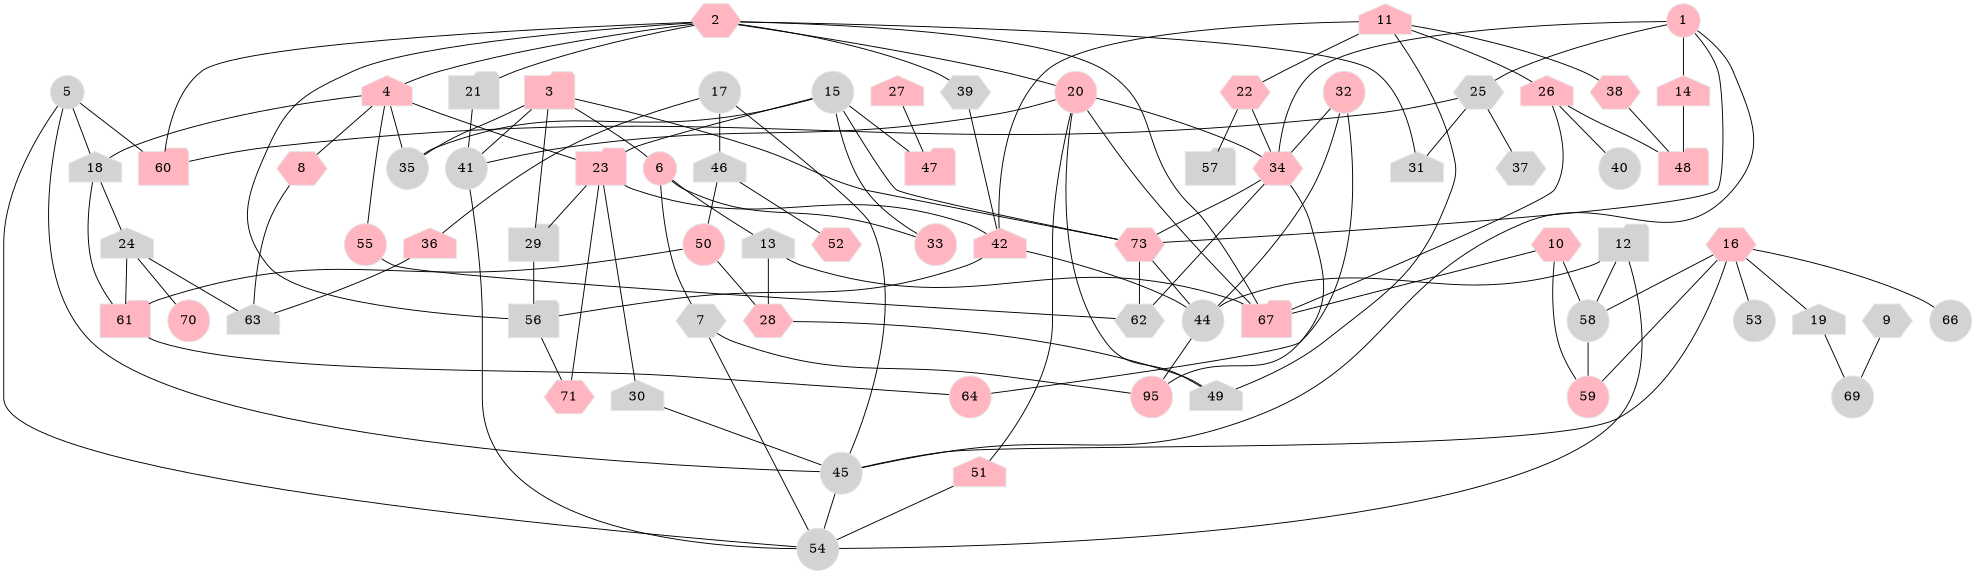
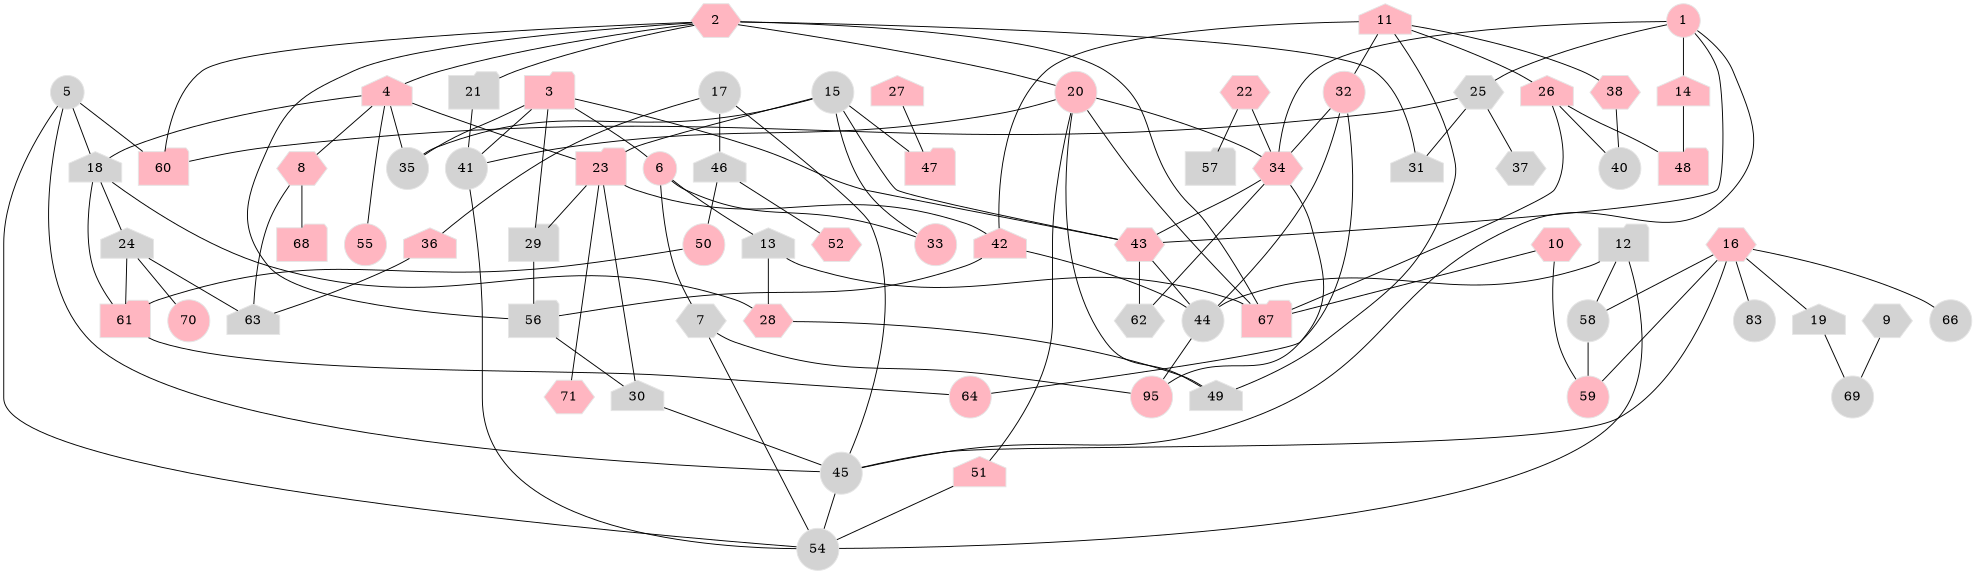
  graph {
    node [color=gray90 fillcolor=lightpink shape=circle style=filled]
    edge [weight=1.0]
    14 [shape=house]
    1
    25 [fillcolor=lightgrey shape=hexagon]
    34 [shape=hexagon]
-   43 [shape=hexagon label=73]
+   43 [shape=hexagon]
    45 [fillcolor=lightgrey]
    48 [shape=folder]
    31 [fillcolor=lightgrey shape=house]
    60 [shape=folder]
    37 [fillcolor=lightgrey shape=hexagon]
    n11 [label=95]
    62 [fillcolor=lightgrey shape=hexagon]
    44 [fillcolor=lightgrey]
    54 [fillcolor=lightgrey]
    2 [shape=hexagon]
    4 [shape=house]
    20
    21 [fillcolor=lightgrey shape=folder]
-   39 [fillcolor=lightgrey shape=hexagon]
    56 [fillcolor=lightgrey shape=folder]
    67 [shape=folder]
    35 [fillcolor=lightgrey]
    8 [shape=hexagon]
    18 [fillcolor=lightgrey shape=house]
    23 [shape=folder]
    55
    41 [fillcolor=lightgrey]
    49 [fillcolor=lightgrey shape=house]
    51 [shape=house]
    42 [shape=house]
    71 [shape=hexagon]
    3 [shape=folder]
    6
    29 [fillcolor=lightgrey shape=folder]
    7 [fillcolor=lightgrey shape=hexagon]
    13 [fillcolor=lightgrey shape=house]
    33
    63 [fillcolor=lightgrey shape=house]
+   68 [shape=folder]
    28 [shape=hexagon]
    24 [fillcolor=lightgrey shape=house]
    61 [shape=folder]
    30 [fillcolor=lightgrey shape=house]
-   53 [fillcolor=lightgrey]
+   53 [fillcolor=lightgrey label=83]
    5 [fillcolor=lightgrey]
    9 [fillcolor=lightgrey shape=hexagon]
    69 [fillcolor=lightgrey]
    10 [shape=hexagon]
    58 [fillcolor=lightgrey]
    59
    11 [shape=house]
    26 [shape=house]
    32
    38 [shape=hexagon]
    40 [fillcolor=lightgrey]
    64
    12 [fillcolor=lightgrey shape=folder]
    15 [fillcolor=lightgrey]
    47 [shape=folder]
    16 [shape=hexagon]
    19 [fillcolor=lightgrey shape=house]
    66 [fillcolor=lightgrey]
    17 [fillcolor=lightgrey]
    36 [shape=house]
    46 [fillcolor=lightgrey shape=house]
    50
    52 [shape=hexagon]
    70
    22 [shape=hexagon]
    57 [fillcolor=lightgrey shape=folder]
    27 [shape=house]
    14 -- 48
    1 -- 14
    1 -- 25
    1 -- 34
    1 -- 43
    1 -- 45
    25 -- 31
    25 -- 60
    25 -- 37
    34 -- 43
    34 -- n11
    34 -- 62
    43 -- 62
    43 -- 44
    45 -- 54
    44 -- n11
    2 -- 31
    2 -- 60
    2 -- 4
    2 -- 20
    2 -- 21
-   2 -- 39
    2 -- 56
    2 -- 67
    4 -- 35
    4 -- 8
    4 -- 18
    4 -- 23
    4 -- 55
    20 -- 34
    20 -- 67
    20 -- 41
    20 -- 49
    20 -- 51
    21 -- 41
-   39 -- 42
-   56 -- 71
+   56 -- 30
    8 -- 63
-   50 -- 28
+   8 -- 68
+   18 -- 28
    18 -- 24
    18 -- 61
    23 -- 42
    23 -- 71
    23 -- 29
    23 -- 30
-   55 -- 62
    41 -- 54
    51 -- 54
    42 -- 44
    42 -- 56
    3 -- 43
    3 -- 35
    3 -- 41
    3 -- 6
    3 -- 29
    6 -- 7
    6 -- 13
    6 -- 33
    29 -- 56
    7 -- n11
    7 -- 54
    13 -- 67
    13 -- 28
    28 -- 49
    24 -- 63
    24 -- 61
    24 -- 70
    61 -- 64
    30 -- 45
    5 -- 45
    5 -- 60
    5 -- 54
    5 -- 18
    9 -- 69
    10 -- 67
-   10 -- 58
    10 -- 59
    58 -- 59
    11 -- 49
    11 -- 42
    11 -- 26
-   11 -- 22
+   11 -- 32
    11 -- 38
    26 -- 48
    26 -- 67
    26 -- 40
    32 -- 34
    32 -- 44
    32 -- 64
-   38 -- 48
+   38 -- 40
    12 -- 44
    12 -- 54
    12 -- 58
    15 -- 43
    15 -- 35
    15 -- 23
    15 -- 33
    15 -- 47
    16 -- 45
    16 -- 53
    16 -- 58
    16 -- 59
    16 -- 19
    16 -- 66
    19 -- 69
    17 -- 45
    17 -- 36
    17 -- 46
    36 -- 63
    46 -- 50
    46 -- 52
    50 -- 61
    22 -- 34
    22 -- 57
    27 -- 47
  }
